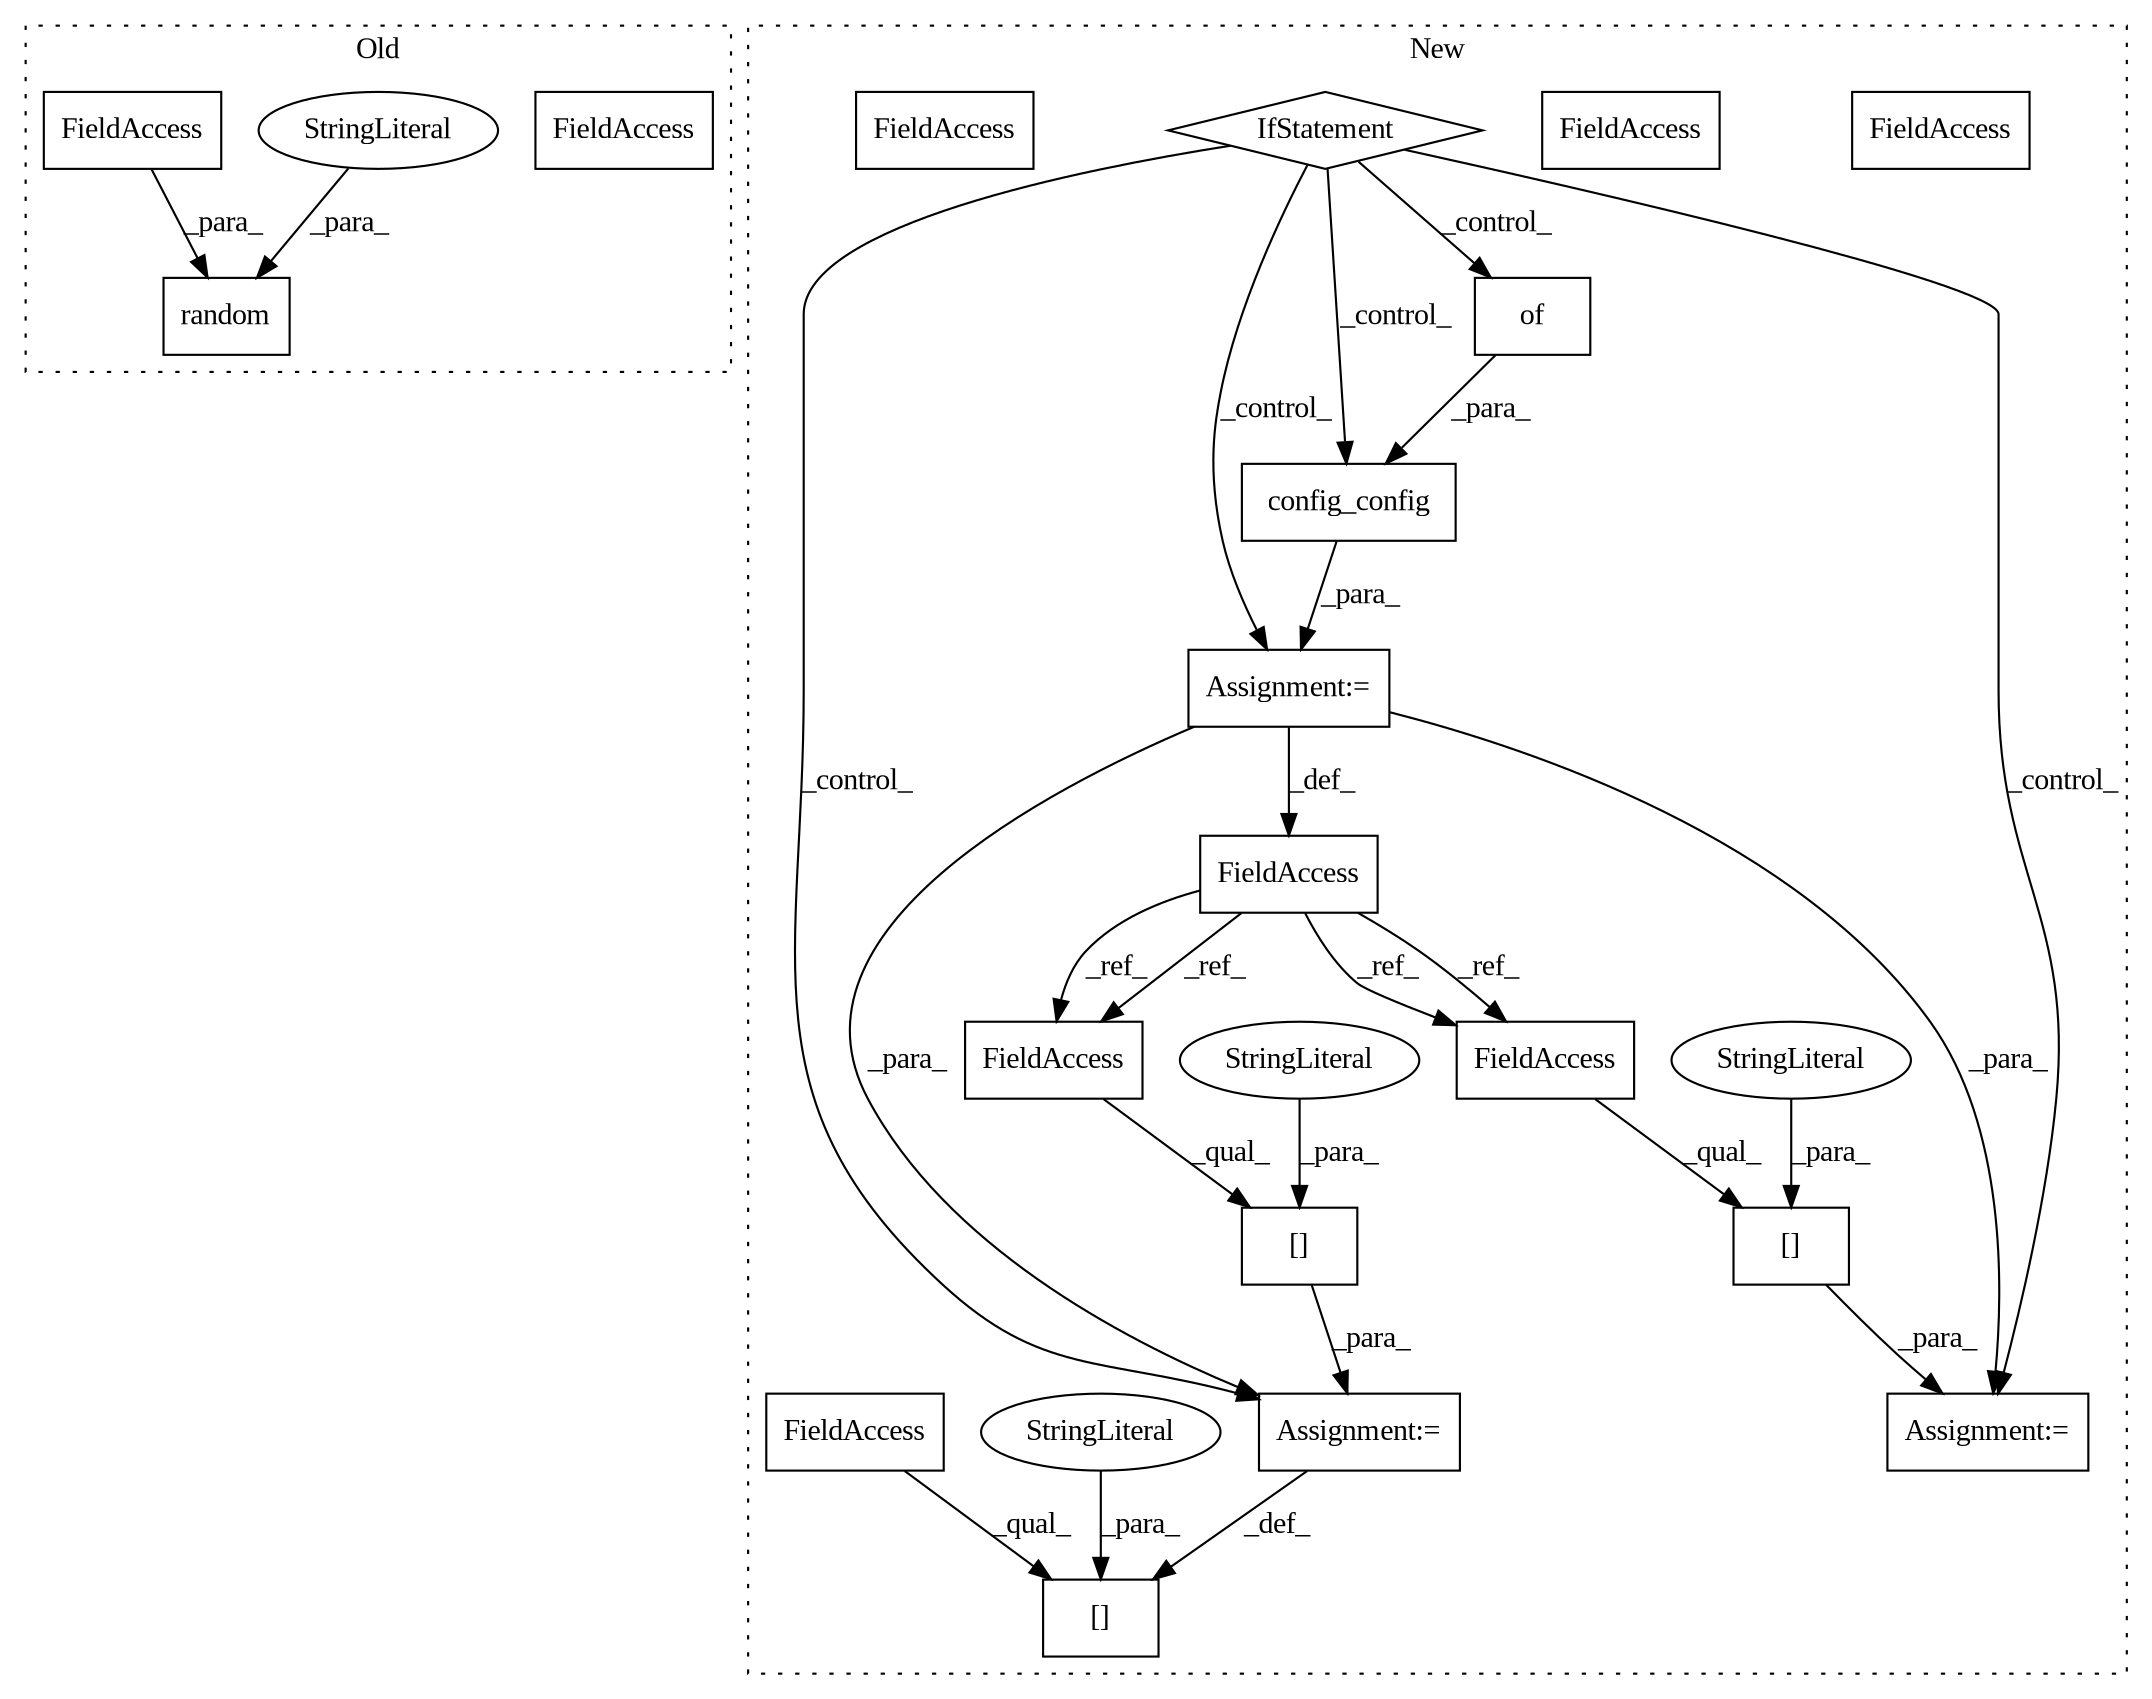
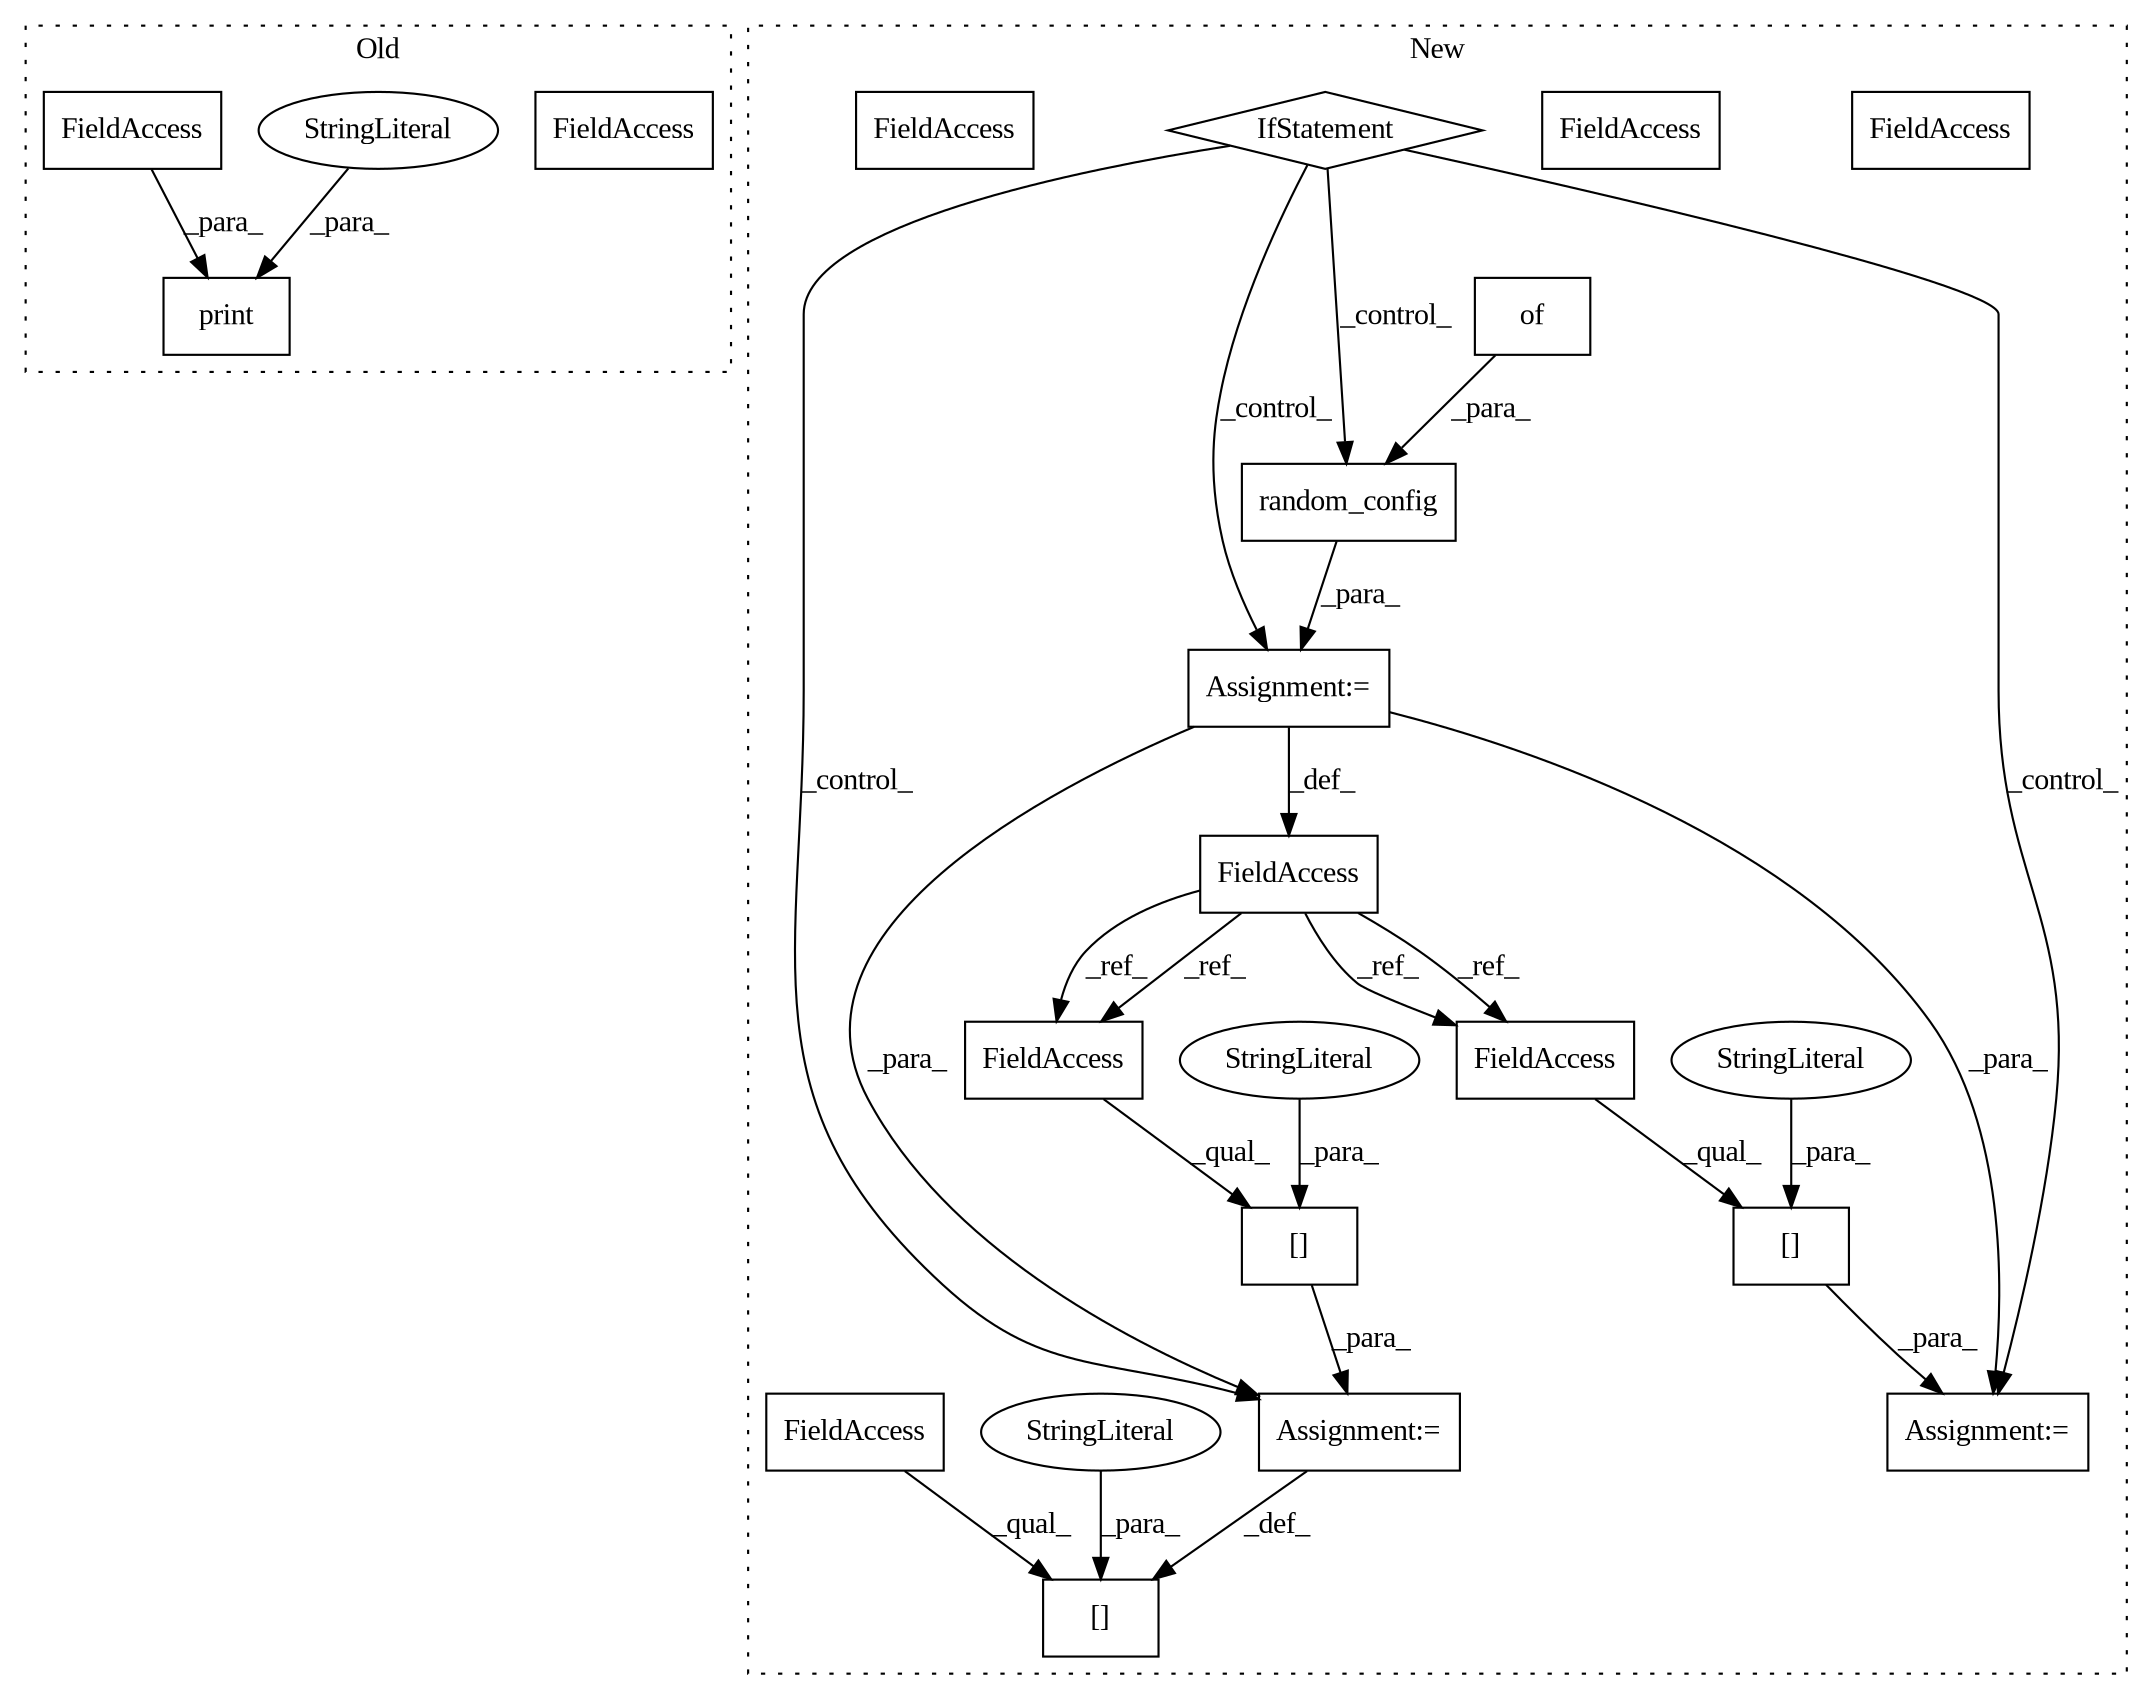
  digraph {
    fontname="Liberation Serif"
    node [a=22 fontname="Liberation Serif" l=13 s=4002 shape=box]
    edge [fontname="Liberation Serif"]
-   n1 [a=32 l="6,1" label=random s="3975,4009"]
+   n1 [a=32 l="6,1" label=print s="3975,4009"]
    n2 [l=7 label=FieldAccess]
    n3 [a=45 l=20 label=StringLiteral s=3981 shape=ellipse]
    n4 [l=7 label=FieldAccess]
-   n5 [a=32 l=15 label=config_config s=1569]
+   n5 [a=32 l=15 label=random_config s=1569]
    n6 [a=32 l=4 label=of s=1563]
    n7 [label=FieldAccess s=1524]
    n8 [label=FieldAccess s=1770]
    n9 [label=FieldAccess s=1710]
    n10 [a=25 l="4,2" label=IfStatement s="1487,1514" shape=diamond]
    n11 [a=2 l="7,1" label="[]" s="1690,1708"]
    n12 [l=6 label=FieldAccess s=1746]
    n13 [a=2 l="14,1" label="[]" s="1770,1799"]
    n14 [a=45 l=15 label=StringLiteral s=1784 shape=ellipse]
    n15 [a=2 l="14,1" label="[]" s="1710,1735"]
    n16 [a=45 l=11 label=StringLiteral s=1724 shape=ellipse]
    n17 [a=45 l=11 label=StringLiteral s=1697 shape=ellipse]
    n18 [a=7 l=1 label="Assignment:=" s=1709]
    n19 [a=7 l=1 label="Assignment:=" s=1769]
    n20 [a=7 l=1 label="Assignment:=" s=1537]
    n21 [l=6 label=FieldAccess s=1690]
    n22 [label=FieldAccess s=1710]
    n23 [label=FieldAccess s=1770]
    subgraph cluster_1 {
      label=Old
      style=dotted
      n1
      n2
      n3
      n4
    }
    subgraph cluster_2 {
      label=New
      style=dotted
      n5
      n6
      n7
      n8
      n9
      n10
      n11
      n12
      n13
      n14
      n15
      n16
      n17
      n18
      n19
      n20
      n21
      n22
      n23
    }
    n3 -> n1 [label=_para_]
    n4 -> n1 [label=_para_]
    n5 -> n20 [label=_para_]
    n6 -> n5 [label=_para_]
    n7 -> n22 [label=_ref_]
    n7 -> n22 [label=_ref_]
    n7 -> n23 [label=_ref_]
    n7 -> n23 [label=_ref_]
    n10 -> n5 [label=_control_]
-   n10 -> n6 [label=_control_]
    n10 -> n18 [label=_control_]
    n10 -> n19 [label=_control_]
    n10 -> n20 [label=_control_]
    n13 -> n19 [label=_para_]
    n14 -> n13 [label=_para_]
    n15 -> n18 [label=_para_]
    n16 -> n15 [label=_para_]
    n17 -> n11 [label=_para_]
    n18 -> n11 [label=_def_]
    n20 -> n7 [label=_def_]
    n20 -> n18 [label=_para_]
    n20 -> n19 [label=_para_]
    n21 -> n11 [label=_qual_]
    n22 -> n15 [label=_qual_]
    n23 -> n13 [label=_qual_]
  }
